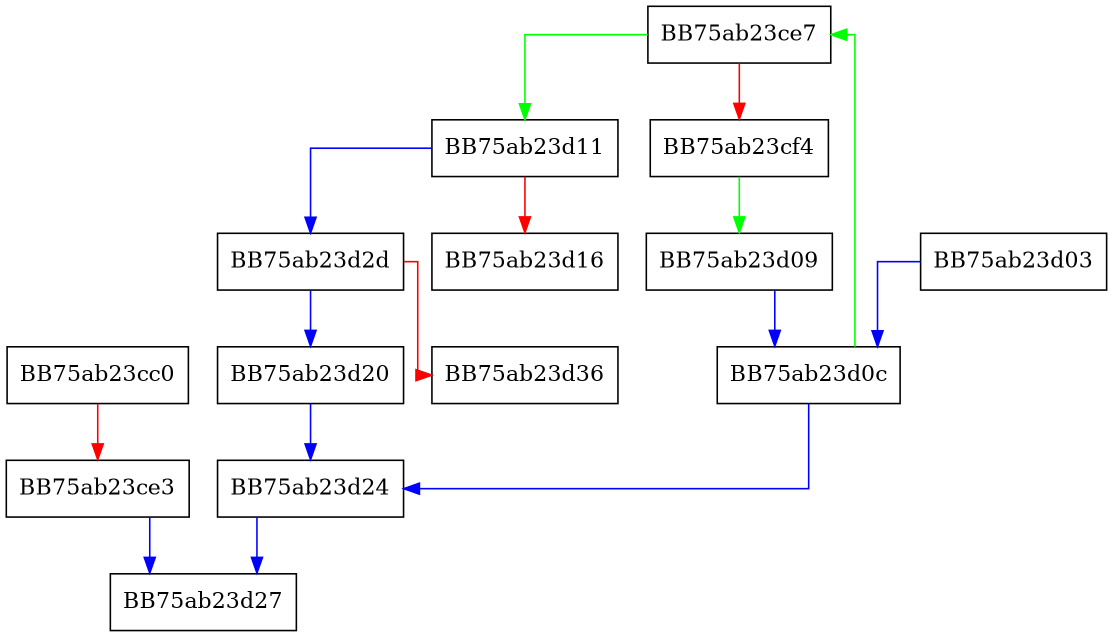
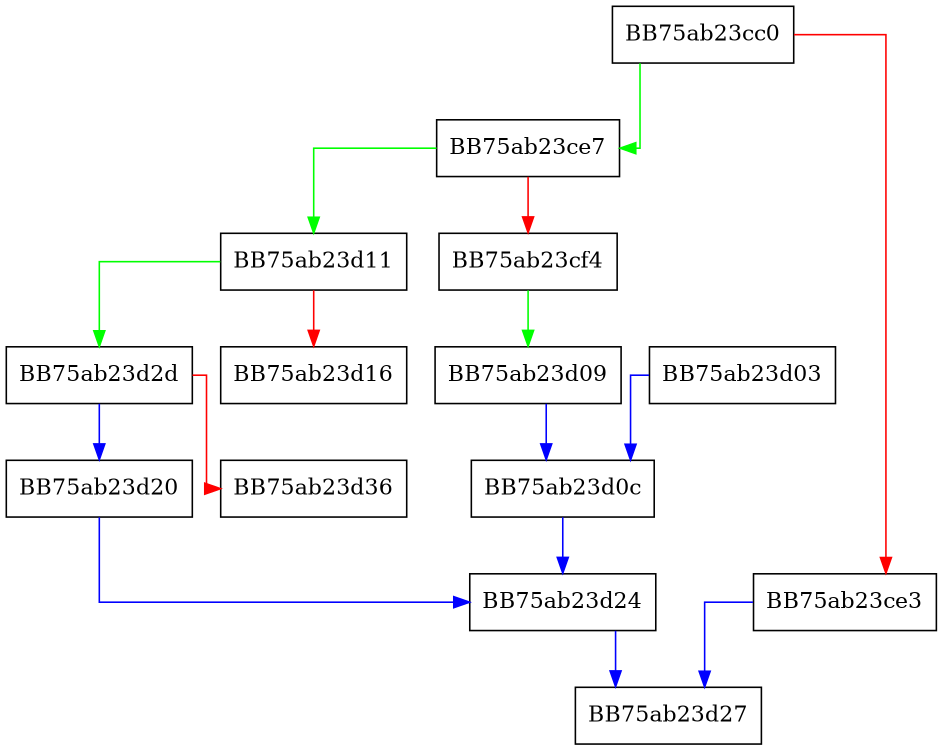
  digraph {
    splines=ortho
    node [shape=box]
    edge [color=blue]
    BB75ab23cc0
    BB75ab23ce7
    BB75ab23ce3
    BB75ab23d11
    BB75ab23cf4
    BB75ab23d27
    BB75ab23d2d
    BB75ab23d16
    BB75ab23d09
    BB75ab23d20
    BB75ab23d36
    BB75ab23d0c
    BB75ab23d03
    BB75ab23d24
-   BB75ab23d0c -> BB75ab23ce7 [color=green]
+   BB75ab23cc0 -> BB75ab23ce7 [color=green]
    BB75ab23cc0 -> BB75ab23ce3 [color=red]
    BB75ab23ce7 -> BB75ab23d11 [color=green]
    BB75ab23ce7 -> BB75ab23cf4 [color=red]
    BB75ab23ce3 -> BB75ab23d27
-   BB75ab23d11 -> BB75ab23d2d
+   BB75ab23d11 -> BB75ab23d2d [color=green]
    BB75ab23d11 -> BB75ab23d16 [color=red]
    BB75ab23cf4 -> BB75ab23d09 [color=green]
    BB75ab23d2d -> BB75ab23d20
    BB75ab23d2d -> BB75ab23d36 [color=red]
    BB75ab23d09 -> BB75ab23d0c
    BB75ab23d20 -> BB75ab23d24
    BB75ab23d0c -> BB75ab23d24
    BB75ab23d03 -> BB75ab23d0c
    BB75ab23d24 -> BB75ab23d27
  }
